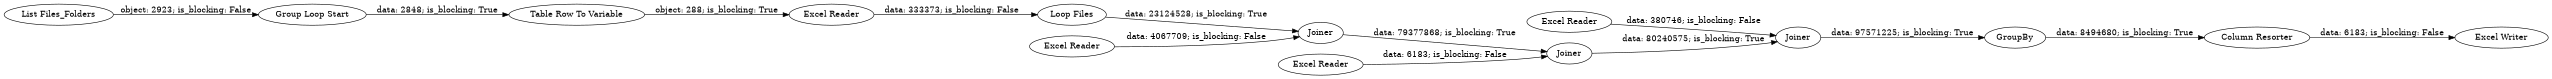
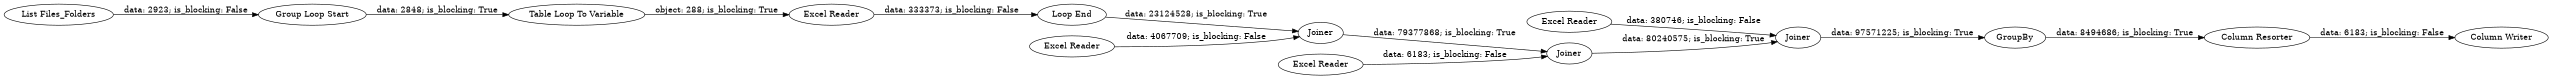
  digraph {
    rankdir=LR
    n1 [label=Joiner]
    n2 [label=Joiner]
    n3 [label=GroupBy]
-   n4 [label="Loop Files"]
+   n4 [label="Loop End"]
    n5 [label=Joiner]
    n6 [label="Column Resorter"]
-   n7 [label="Excel Writer"]
+   n7 [label="Column Writer"]
    n8 [label="List Files_Folders"]
    n9 [label="Group Loop Start"]
-   n10 [label="Table Row To Variable"]
+   n10 [label="Table Loop To Variable"]
    n11 [label="Excel Reader"]
    n12 [label="Excel Reader"]
    n13 [label="Excel Reader"]
    n14 [label="Excel Reader"]
    n1 -> n2 [label="data: 80240575; is_blocking: True"]
    n2 -> n3 [label="data: 97571225; is_blocking: True"]
-   n3 -> n6 [label="data: 8494680; is_blocking: True"]
+   n3 -> n6 [label="data: 8494686; is_blocking: True"]
    n4 -> n5 [label="data: 23124528; is_blocking: True"]
    n5 -> n1 [label="data: 79377868; is_blocking: True"]
    n6 -> n7 [label="data: 6183; is_blocking: False"]
-   n8 -> n9 [label="object: 2923; is_blocking: False"]
+   n8 -> n9 [label="data: 2923; is_blocking: False"]
    n9 -> n10 [label="data: 2848; is_blocking: True"]
    n10 -> n12 [label="object: 288; is_blocking: True"]
    n11 -> n2 [label="data: 380746; is_blocking: False"]
    n12 -> n4 [label="data: 333373; is_blocking: False"]
    n13 -> n1 [label="data: 6183; is_blocking: False"]
    n14 -> n5 [label="data: 4067709; is_blocking: False"]
  }
